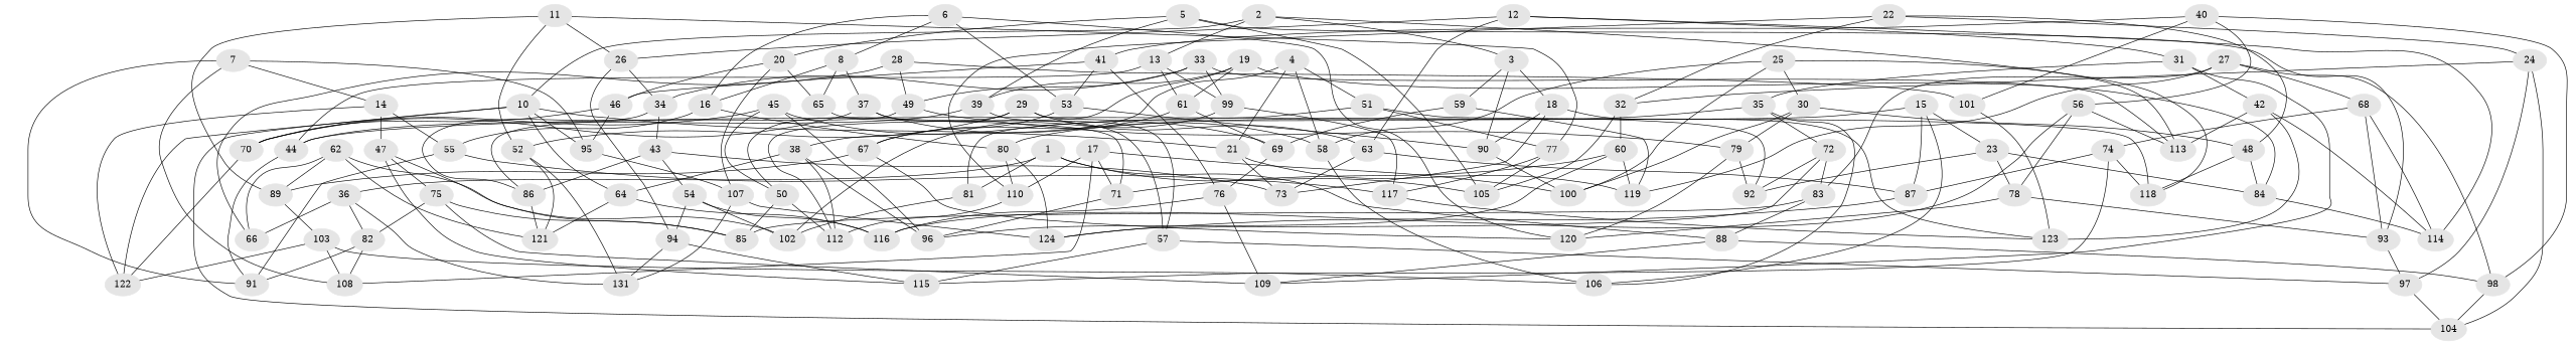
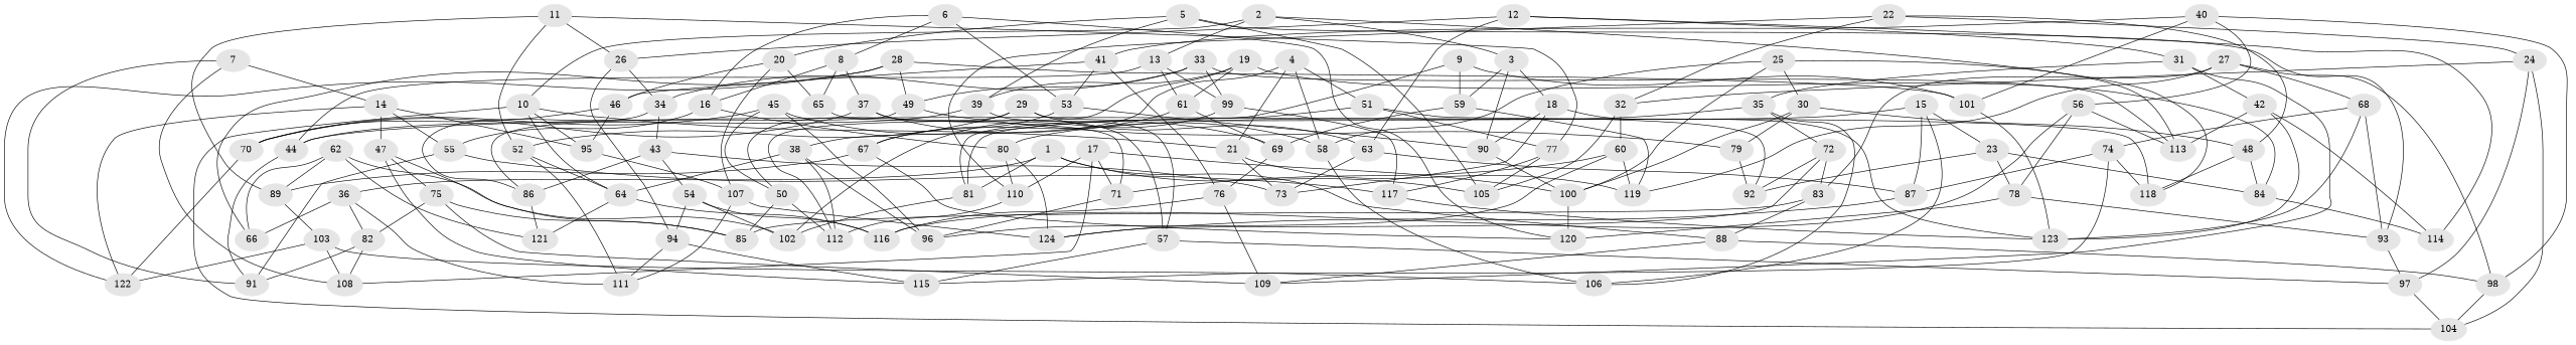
  graph {
    node [color=gray90 style=filled]
    1
    36
    81
    88
    105
    66
    82
-   111 [label=131]
+   111
    102
    98
    109
    2
    3
    10
    13
    118
    18
    59
    90
    21
    95
    64
    104
    44
    61
    99
    73
    123
    119
    69
    100
    4
    38
    51
    58
    112
    96
    77
    92
    106
    5
    20
    39
    93
    65
    46
    107
    57
    97
    6
    8
    16
    53
    120
    37
    55
    80
    67
    7
    14
    91
    108
    47
    122
    70
    71
+   9
    101
    121
    116
    11
    26
    52
    89
    34
    94
    117
    103
    12
    31
    63
    114
    35
    42
    87
    75
    85
    115
    15
    23
    84
    78
    124
    110
    17
    19
    22
    24
    32
    48
    60
    25
    30
    113
    79
    43
    86
    27
    68
    83
    74
    28
    49
    29
    50
    72
    33
    54
    40
    41
    56
    76
    45
    62
    1 -- 36
    1 -- 81
    1 -- 88
    1 -- 105
    36 -- 66
    36 -- 82
    36 -- 111
    81 -- 102
    88 -- 98
    88 -- 109
    82 -- 91
    82 -- 108
    98 -- 104
    2 -- 3
    2 -- 10
    2 -- 13
    2 -- 118
    3 -- 18
    3 -- 59
    3 -- 90
    10 -- 21
    10 -- 95
    10 -- 64
    10 -- 104
    13 -- 44
    13 -- 61
    13 -- 99
    18 -- 90
    18 -- 73
    18 -- 123
    59 -- 119
    59 -- 69
    90 -- 100
    21 -- 73
    21 -- 119
    95 -- 107
    64 -- 121
    64 -- 116
    44 -- 91
    61 -- 69
    61 -- 67
    99 -- 102
    99 -- 117
    69 -- 76
    4 -- 21
    4 -- 38
    4 -- 51
    4 -- 58
    38 -- 64
    38 -- 112
    38 -- 96
    51 -- 81
    51 -- 77
    51 -- 92
    58 -- 106
    77 -- 105
    77 -- 117
    5 -- 105
    5 -- 20
    5 -- 39
    5 -- 93
    20 -- 65
    20 -- 46
    20 -- 107
    39 -- 44
    39 -- 57
    93 -- 97
    65 -- 71
    46 -- 95
    46 -- 70
    107 -- 111
    107 -- 124
    57 -- 97
    57 -- 115
    97 -- 104
    6 -- 8
    6 -- 16
    6 -- 53
    6 -- 120
    8 -- 65
    8 -- 16
    8 -- 37
    16 -- 55
    16 -- 80
    53 -- 90
    53 -- 67
    37 -- 58
    37 -- 57
    37 -- 70
    55 -- 91
    55 -- 117
    80 -- 124
    80 -- 110
    67 -- 120
    67 -- 89
-   7 -- 95
+   14 -- 95
    7 -- 14
    7 -- 91
    7 -- 108
    14 -- 55
    14 -- 47
    14 -- 122
    47 -- 75
    47 -- 85
    47 -- 115
    70 -- 122
    71 -- 96
+   9 -- 81
+   9 -- 59
+   9 -- 101
    101 -- 123
    11 -- 77
    11 -- 26
    11 -- 52
    11 -- 89
    26 -- 34
    26 -- 94
    52 -- 111
-   52 -- 121
+   52 -- 64
    89 -- 103
    34 -- 43
    34 -- 86
    94 -- 111
    94 -- 115
    117 -- 123
    103 -- 106
    103 -- 108
    103 -- 122
    12 -- 26
    12 -- 31
    12 -- 63
    12 -- 114
    31 -- 109
    31 -- 35
    31 -- 42
    63 -- 73
    63 -- 87
    35 -- 106
    35 -- 80
    35 -- 72
    42 -- 123
    42 -- 114
    42 -- 113
    87 -- 124
    75 -- 82
    75 -- 109
    75 -- 85
    15 -- 44
    15 -- 106
    15 -- 87
    15 -- 23
    23 -- 92
    23 -- 84
    23 -- 78
    84 -- 114
    78 -- 93
    78 -- 120
    110 -- 112
    17 -- 100
    17 -- 108
    17 -- 71
    17 -- 110
    19 -- 61
    19 -- 112
    19 -- 39
    19 -- 84
    22 -- 110
    22 -- 24
    22 -- 32
    22 -- 48
    24 -- 104
    24 -- 97
    24 -- 32
    32 -- 105
    32 -- 60
    48 -- 118
    48 -- 84
    60 -- 119
    60 -- 96
    60 -- 71
    25 -- 100
    25 -- 58
    25 -- 30
    25 -- 113
    30 -- 100
    30 -- 48
    30 -- 79
    79 -- 92
-   79 -- 120
+   100 -- 120
    43 -- 73
    43 -- 86
    43 -- 54
    86 -- 121
    27 -- 98
    27 -- 119
    27 -- 68
    27 -- 83
    68 -- 93
-   68 -- 114
+   68 -- 123
    68 -- 74
    83 -- 88
    83 -- 85
    74 -- 118
    74 -- 87
    74 -- 115
    28 -- 66
-   10 -- 122
+   28 -- 122
    28 -- 101
    28 -- 49
    49 -- 79
    49 -- 86
    29 -- 118
    29 -- 52
    29 -- 63
    29 -- 50
    50 -- 112
    50 -- 85
    72 -- 92
    72 -- 124
    72 -- 83
    33 -- 99
    33 -- 34
    33 -- 113
    33 -- 49
    54 -- 102
    54 -- 116
    54 -- 94
    40 -- 98
    40 -- 101
    40 -- 41
    40 -- 56
    41 -- 46
    41 -- 53
    41 -- 76
    56 -- 116
    56 -- 78
    56 -- 113
    76 -- 109
    76 -- 116
    45 -- 69
    45 -- 96
    45 -- 70
    45 -- 50
    62 -- 66
    62 -- 102
    62 -- 121
    62 -- 89
  }
